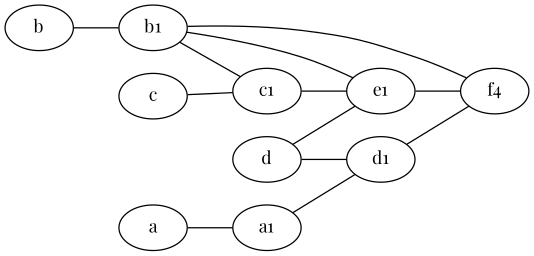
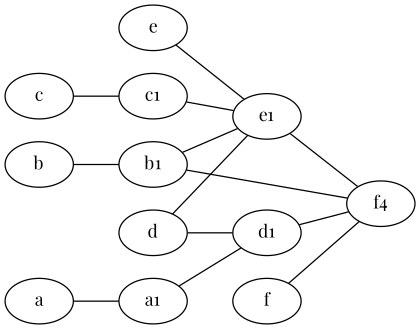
  graph {
    fontname="Playfair Display"
    rankdir=LR
    node [fontname="Playfair Display" labelfontsize=50]
    edge [fontname="Playfair Display"]
    c
    c1
    e1
    b1
    n5 [label=f4]
    d1
    b
    a1
    d
+   e
    a
+   f
    c -- c1
    c1 -- e1
    e1 -- n5
-   b1 -- c1
    b1 -- e1
    b1 -- n5
    d1 -- n5
    b -- b1
    a1 -- d1
    d -- e1
    d -- d1
+   e -- e1
    a -- a1
+   f -- n5
  }
